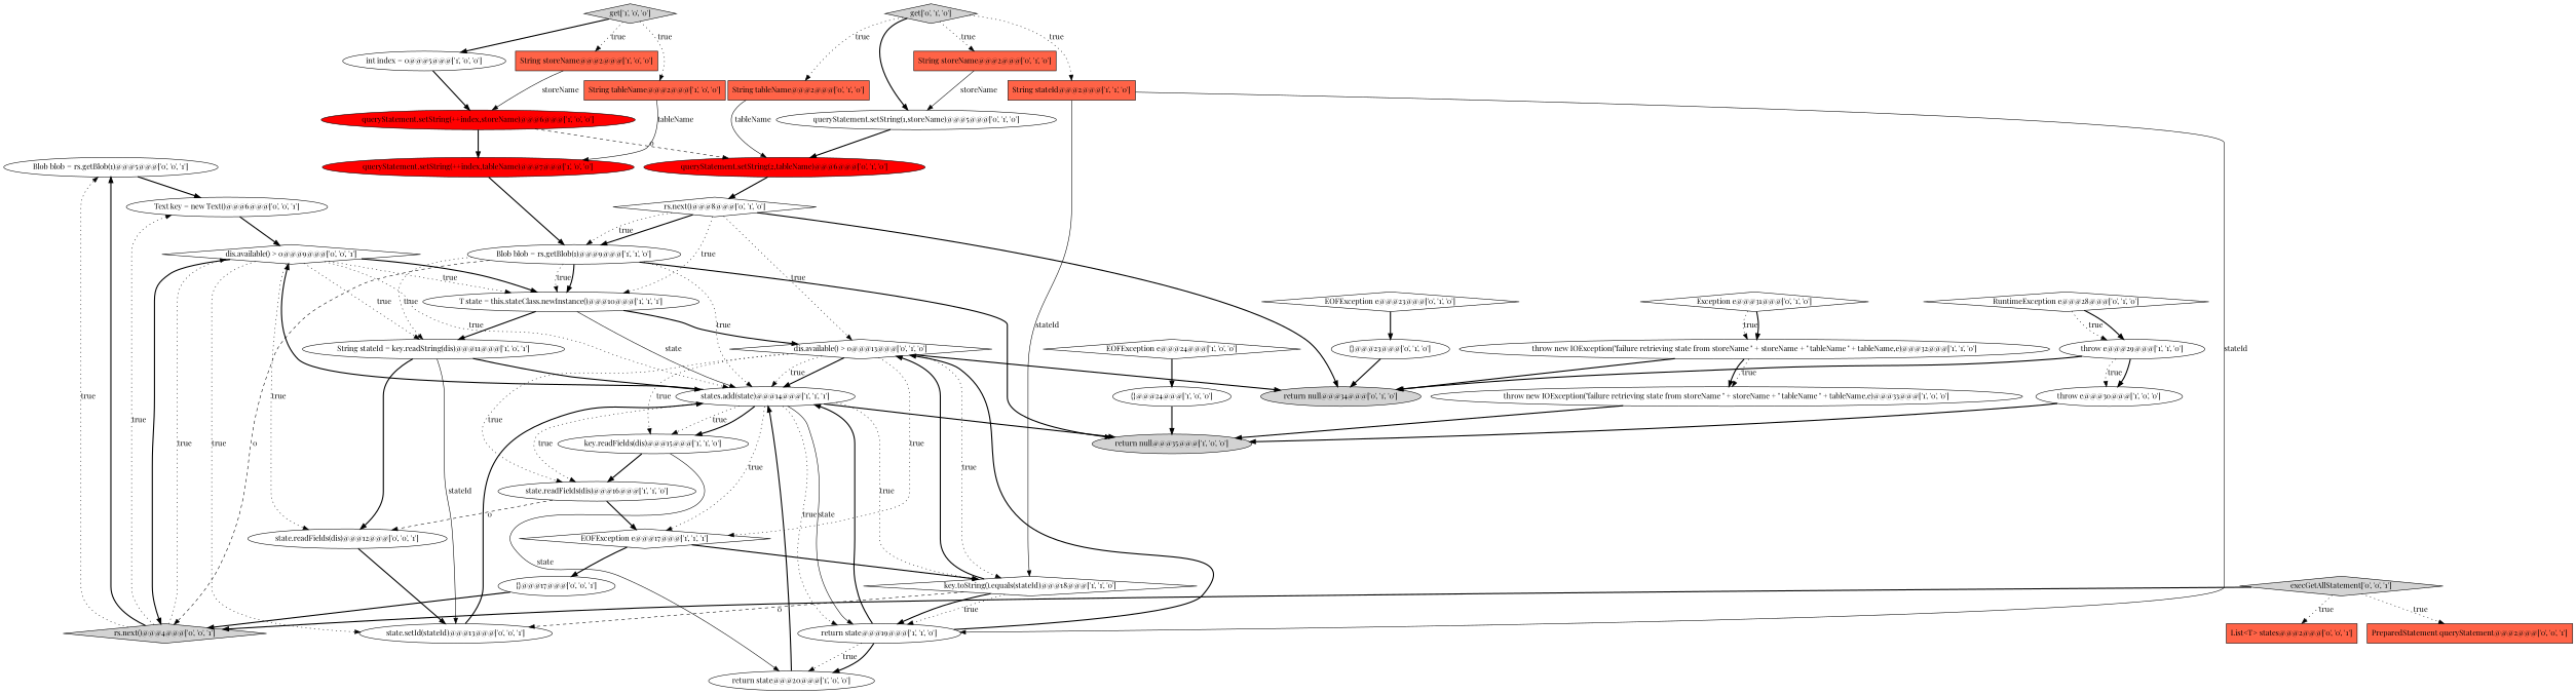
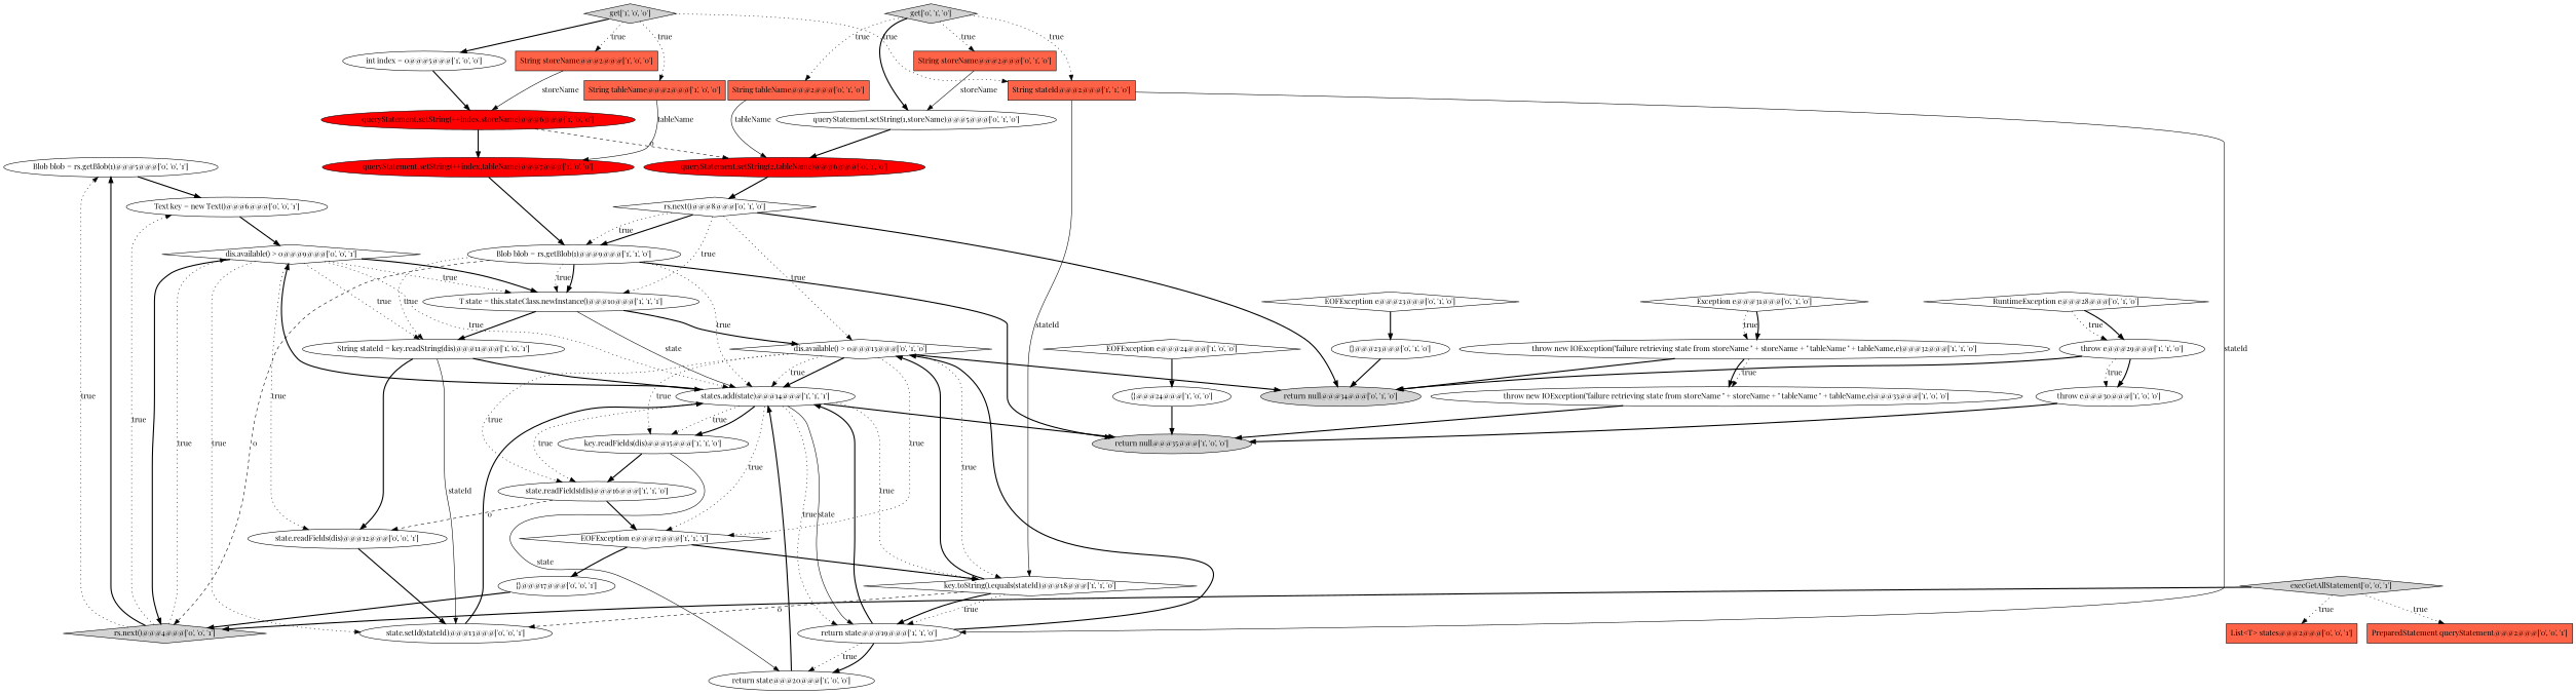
  digraph {
    fontname="Playfair Display"
    node [fillcolor=white fontname="Playfair Display" shape=ellipse style=filled]
    edge [fontname="Playfair Display" style=bold]
    n1 [label="Blob blob = rs.getBlob(1)@@@5@@@['0', '0', '1']"]
    n2 [label="Text key = new Text()@@@6@@@['0', '0', '1']"]
    n3 [label="dis.available() > 0@@@9@@@['0', '0', '1']" shape=diamond]
    n4 [fillcolor=tomato label="List<T> states@@@2@@@['0', '0', '1']" shape=box]
    n5 [fillcolor=red label="queryStatement.setString(2,tableName)@@@6@@@['0', '1', '0']"]
    n6 [label="rs.next()@@@8@@@['0', '1', '0']" shape=diamond]
    n7 [label="Blob blob = rs.getBlob(1)@@@9@@@['1', '1', '0']"]
    n8 [label="T state = this.stateClass.newInstance()@@@10@@@['1', '1', '1']"]
    n9 [label="dis.available() > 0@@@13@@@['0', '1', '0']" shape=diamond]
    n10 [fillcolor=lightgray label="return null@@@34@@@['0', '1', '0']"]
    n11 [label="throw new IOException(\"failure retrieving state from storeName \" + storeName + \" tableName \" + tableName,e)@@@33@@@['1', '0', '0']"]
    n12 [fillcolor=lightgray label="return null@@@35@@@['1', '0', '0']"]
    n13 [fillcolor=lightgray label="rs.next()@@@4@@@['0', '0', '1']" shape=diamond]
    n14 [label="String stateId = key.readString(dis)@@@11@@@['1', '0', '1']"]
    n15 [label="states.add(state)@@@14@@@['1', '1', '1']"]
    n16 [label="state.setId(stateId)@@@13@@@['0', '0', '1']"]
    n17 [label="state.readFields(dis)@@@12@@@['0', '0', '1']"]
    n18 [label="EOFException e@@@17@@@['1', '1', '1']" shape=diamond]
    n19 [label="key.toString().equals(stateId)@@@18@@@['1', '1', '0']" shape=diamond]
    n20 [label="return state@@@19@@@['1', '1', '0']"]
    n21 [label="key.readFields(dis)@@@15@@@['1', '1', '0']"]
    n22 [label="state.readFields(dis)@@@16@@@['1', '1', '0']"]
    n23 [label="{}@@@17@@@['0', '0', '1']"]
    n24 [label="queryStatement.setString(1,storeName)@@@5@@@['0', '1', '0']"]
    n25 [label="return state@@@20@@@['1', '0', '0']"]
    n26 [label="Exception e@@@31@@@['0', '1', '0']" shape=diamond]
    n27 [label="throw new IOException(\"failure retrieving state from storeName \" + storeName + \" tableName \" + tableName,e)@@@32@@@['1', '1', '0']"]
    n28 [fillcolor=tomato label="String stateId@@@2@@@['1', '1', '0']" shape=box]
    n29 [label="RuntimeException e@@@28@@@['0', '1', '0']" shape=diamond]
    n30 [label="throw e@@@29@@@['1', '1', '0']"]
    n31 [label="throw e@@@30@@@['1', '0', '0']"]
    n32 [fillcolor=tomato label="String tableName@@@2@@@['1', '0', '0']" shape=box]
    n33 [fillcolor=red label="queryStatement.setString(++index,tableName)@@@7@@@['1', '0', '0']"]
    n34 [label="{}@@@23@@@['0', '1', '0']"]
    n35 [label="{}@@@24@@@['1', '0', '0']"]
    n36 [fillcolor=lightgray label="execGetAllStatement['0', '0', '1']" shape=diamond]
    n37 [fillcolor=tomato label="PreparedStatement queryStatement@@@2@@@['0', '0', '1']" shape=box]
    n38 [fillcolor=tomato label="String storeName@@@2@@@['1', '0', '0']" shape=box]
    n39 [fillcolor=red label="queryStatement.setString(++index,storeName)@@@6@@@['1', '0', '0']"]
    n40 [fillcolor=lightgray label="get['1', '0', '0']" shape=diamond]
    n41 [label="int index = 0@@@5@@@['1', '0', '0']"]
    n42 [label="EOFException e@@@24@@@['1', '0', '0']" shape=diamond]
    n43 [fillcolor=lightgray label="get['0', '1', '0']" shape=diamond]
    n44 [fillcolor=tomato label="String storeName@@@2@@@['0', '1', '0']" shape=box]
    n45 [fillcolor=tomato label="String tableName@@@2@@@['0', '1', '0']" shape=box]
    n46 [label="EOFException e@@@23@@@['0', '1', '0']" shape=diamond]
    n1 -> n2
    n2 -> n3
    n3 -> n8
    n3 -> n8 [label=true style=dotted]
    n3 -> n13
    n3 -> n14 [label=true style=dotted]
    n3 -> n15 [label=true style=dotted]
    n3 -> n16 [label=true style=dotted]
    n3 -> n17 [label=true style=dotted]
    n5 -> n6
    n6 -> n7
    n6 -> n7 [label=true style=dotted]
    n6 -> n8 [label=true style=dotted]
    n6 -> n9 [label=true style=dotted]
    n6 -> n10
    n7 -> n8 [label=true style=dotted]
    n7 -> n8
    n7 -> n12
    n7 -> n13 [label=0 style=dashed]
    n7 -> n14 [label=true style=dotted]
    n7 -> n15 [label=true style=dotted]
    n8 -> n9
    n8 -> n14
    n8 -> n15 [label=state style=solid]
    n9 -> n10
    n9 -> n15
    n9 -> n15 [label=true style=dotted]
    n9 -> n18 [label=true style=dotted]
    n9 -> n19 [label=true style=dotted]
    n9 -> n21 [label=true style=dotted]
    n9 -> n22 [label=true style=dotted]
    n11 -> n12
    n13 -> n1
    n13 -> n1 [label=true style=dotted]
    n13 -> n2 [label=true style=dotted]
    n13 -> n3 [label=true style=dotted]
    n14 -> n15
    n14 -> n16 [label=stateId style=solid]
    n14 -> n17
    n15 -> n3
    n15 -> n12
    n15 -> n18 [label=true style=dotted]
    n15 -> n19 [label=true style=dotted]
    n15 -> n20 [label=true style=dotted]
    n15 -> n20 [label=state style=solid]
    n15 -> n21 [label=true style=dotted]
    n15 -> n21
    n15 -> n22 [label=true style=dotted]
    n16 -> n15
    n17 -> n16
    n18 -> n19
    n18 -> n23
    n19 -> n9
    n19 -> n16 [label=0 style=dashed]
    n19 -> n20 [label=true style=dotted]
    n19 -> n20
    n20 -> n9
    n20 -> n15
    n20 -> n25 [label=true style=dotted]
    n20 -> n25
    n21 -> n22
    n21 -> n25 [label=state style=solid]
    n22 -> n17 [label=0 style=dashed]
    n22 -> n18
    n23 -> n13
    n24 -> n5
    n25 -> n15
    n26 -> n27 [label=true style=dotted]
    n26 -> n27
    n27 -> n10
    n27 -> n11 [label=true style=dotted]
    n27 -> n11
    n28 -> n19 [label=stateId style=solid]
    n28 -> n20 [label=stateId style=solid]
    n29 -> n30 [label=true style=dotted]
    n29 -> n30
    n30 -> n10
    n30 -> n31
    n30 -> n31 [label=true style=dotted]
    n31 -> n12
    n32 -> n33 [label=tableName style=solid]
    n33 -> n7
    n34 -> n10
    n35 -> n12
    n36 -> n4 [label=true style=dotted]
    n36 -> n13
    n36 -> n37 [label=true style=dotted]
    n38 -> n39 [label=storeName style=solid]
    n39 -> n5 [label=0 style=dashed]
    n39 -> n33
+   n40 -> n28 [label=true style=dotted]
    n40 -> n32 [label=true style=dotted]
    n40 -> n38 [label=true style=dotted]
    n40 -> n41
    n41 -> n39
    n42 -> n35
    n43 -> n24
    n43 -> n28 [label=true style=dotted]
    n43 -> n44 [label=true style=dotted]
    n43 -> n45 [label=true style=dotted]
    n44 -> n24 [label=storeName style=solid]
    n45 -> n5 [label=tableName style=solid]
    n46 -> n34
  }
